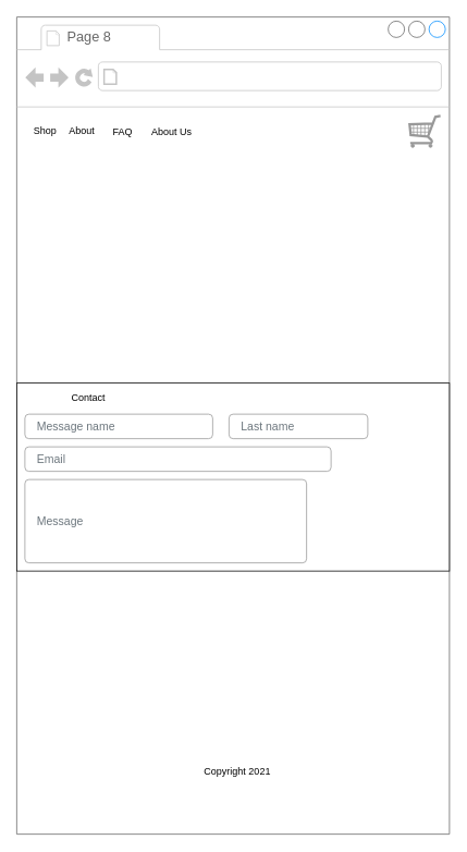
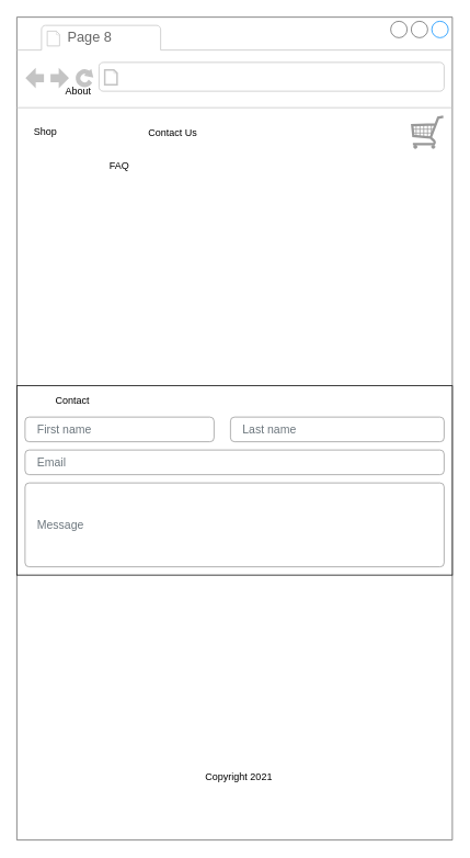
  <mxCell id="0" />
  <mxCell id="1" parent="0" />
  <mxCell id="2" value="" style="strokeWidth=1;shadow=0;dashed=0;align=center;html=1;shape=mxgraph.mockup.containers.browserWindow;rSize=0;strokeColor=#666666;strokeColor2=#008cff;strokeColor3=#c4c4c4;mainText=,;recursiveResize=0;" parent="1" vertex="1"><mxGeometry x="20" y="20" width="530" height="1000" as="geometry" /></mxCell>
  <mxCell id="3" value="Page 8" style="strokeWidth=1;shadow=0;dashed=0;align=center;html=1;shape=mxgraph.mockup.containers.anchor;fontSize=17;fontColor=#666666;align=left;" parent="2" vertex="1"><mxGeometry x="60" y="12" width="110" height="26" as="geometry" /></mxCell>
  <mxCell id="4" value="" style="verticalLabelPosition=bottom;shadow=0;dashed=0;align=center;html=1;verticalAlign=top;strokeWidth=1;shape=mxgraph.mockup.misc.shoppingCart;strokeColor=#999999;" parent="2" vertex="1"><mxGeometry x="480" y="120" width="40" height="40" as="geometry" /></mxCell>
  <mxCell id="5" value="" style="shape=image;html=1;verticalAlign=top;verticalLabelPosition=bottom;labelBackgroundColor=#ffffff;imageAspect=0;aspect=fixed;image=https://cdn0.iconfinder.com/data/icons/set-app-incredibles/24/Image-01-128.png" parent="2" vertex="1"><mxGeometry x="179.01" y="230" width="182" height="182" as="geometry" /></mxCell>
  <mxCell id="6" value="Shop" style="text;html=1;strokeColor=none;fillColor=none;align=center;verticalAlign=middle;whiteSpace=wrap;rounded=0;" parent="2" vertex="1"><mxGeometry x="14.5" y="130" width="40" height="20" as="geometry" /></mxCell>
- <mxCell id="7" value="About" style="text;html=1;strokeColor=none;fillColor=none;align=center;verticalAlign=middle;whiteSpace=wrap;rounded=0;" parent="2" vertex="1"><mxGeometry x="60" y="130" width="40" height="20" as="geometry" /></mxCell>
- <mxCell id="8" value="FAQ" style="text;html=1;strokeColor=none;fillColor=none;align=center;verticalAlign=middle;whiteSpace=wrap;rounded=0;" parent="2" vertex="1"><mxGeometry x="110" y="131" width="40" height="20" as="geometry" /></mxCell>
- <mxCell id="9" value="About Us" style="text;html=1;strokeColor=none;fillColor=none;align=center;verticalAlign=middle;whiteSpace=wrap;rounded=0;" parent="2" vertex="1"><mxGeometry x="158.5" y="131" width="61.5" height="20" as="geometry" /></mxCell>
+ <mxCell id="7" value="About" style="text;html=1;strokeColor=none;fillColor=none;align=center;verticalAlign=middle;whiteSpace=wrap;rounded=0;" parent="2" vertex="1"><mxGeometry x="55" y="80" width="40" height="20" as="geometry" /></mxCell>
+ <mxCell id="8" value="FAQ" style="text;html=1;strokeColor=none;fillColor=none;align=center;verticalAlign=middle;whiteSpace=wrap;rounded=0;" parent="2" vertex="1"><mxGeometry x="105" y="171" width="40" height="20" as="geometry" /></mxCell>
+ <mxCell id="9" value="Contact Us" style="text;html=1;strokeColor=none;fillColor=none;align=center;verticalAlign=middle;whiteSpace=wrap;rounded=0;" parent="2" vertex="1"><mxGeometry x="158.5" y="131" width="61.5" height="20" as="geometry" /></mxCell>
  <mxCell id="10" value="" style="shape=image;html=1;verticalAlign=top;verticalLabelPosition=bottom;labelBackgroundColor=#ffffff;imageAspect=0;aspect=fixed;image=https://cdn1.iconfinder.com/data/icons/logotypes/32/pinterest-128.png" parent="2" vertex="1"><mxGeometry x="371.51" y="830" width="68.5" height="68.5" as="geometry" /></mxCell>
  <mxCell id="11" value="" style="shape=image;html=1;verticalAlign=top;verticalLabelPosition=bottom;labelBackgroundColor=#ffffff;imageAspect=0;aspect=fixed;image=https://cdn4.iconfinder.com/data/icons/social-media-logos-6/512/62-instagram-128.png" parent="2" vertex="1"><mxGeometry x="232.01" y="833.25" width="68" height="68" as="geometry" /></mxCell>
  <mxCell id="12" value="" style="shape=image;html=1;verticalAlign=top;verticalLabelPosition=bottom;labelBackgroundColor=#ffffff;imageAspect=0;aspect=fixed;image=https://cdn1.iconfinder.com/data/icons/logotypes/32/facebook-128.png" parent="2" vertex="1"><mxGeometry x="100.01" y="833.25" width="62" height="62" as="geometry" /></mxCell>
  <mxCell id="13" value="Copyright 2021" style="text;html=1;strokeColor=none;fillColor=none;align=center;verticalAlign=middle;whiteSpace=wrap;rounded=0;" parent="2" vertex="1"><mxGeometry x="174.64" y="914.25" width="190.75" height="20" as="geometry" /></mxCell>
  <mxCell id="14" value="" style="rounded=0;whiteSpace=wrap;html=1;" vertex="1" parent="2"><mxGeometry y="448" width="530" height="230" as="geometry" /></mxCell>
- <mxCell id="15" value="Contact" style="text;html=1;strokeColor=none;fillColor=none;align=center;verticalAlign=middle;whiteSpace=wrap;rounded=0;" vertex="1" parent="2"><mxGeometry x="34.5" y="456" width="105.5" height="20" as="geometry" /></mxCell>
- <mxCell id="16" value="Message name" style="html=1;shadow=0;dashed=0;shape=mxgraph.bootstrap.rrect;rSize=5;fillColor=none;strokeColor=#999999;align=left;spacing=15;fontSize=14;fontColor=#6C767D;" vertex="1" parent="2"><mxGeometry x="10" y="486" width="230" height="30" as="geometry" /></mxCell>
- <mxCell id="17" value="Last name" style="html=1;shadow=0;dashed=0;shape=mxgraph.bootstrap.rrect;rSize=5;fillColor=none;strokeColor=#999999;align=left;spacing=15;fontSize=14;fontColor=#6C767D;" vertex="1" parent="2"><mxGeometry x="260" y="486" width="170" height="30" as="geometry" /></mxCell>
- <mxCell id="18" value="Email" style="html=1;shadow=0;dashed=0;shape=mxgraph.bootstrap.rrect;rSize=5;fillColor=none;strokeColor=#999999;align=left;spacing=15;fontSize=14;fontColor=#6C767D;" vertex="1" parent="2"><mxGeometry x="10" y="526" width="375" height="30" as="geometry" /></mxCell>
- <mxCell id="19" value="Message" style="html=1;shadow=0;dashed=0;shape=mxgraph.bootstrap.rrect;rSize=5;fillColor=none;strokeColor=#999999;align=left;spacing=15;fontSize=14;fontColor=#6C767D;" vertex="1" parent="2"><mxGeometry x="10" y="566" width="345" height="102" as="geometry" /></mxCell>
+ <mxCell id="15" value="Contact" style="text;html=1;strokeColor=none;fillColor=none;align=center;verticalAlign=middle;whiteSpace=wrap;rounded=0;" vertex="1" parent="2"><mxGeometry x="14.5" y="456" width="105.5" height="20" as="geometry" /></mxCell>
+ <mxCell id="16" value="First name" style="html=1;shadow=0;dashed=0;shape=mxgraph.bootstrap.rrect;rSize=5;fillColor=none;strokeColor=#999999;align=left;spacing=15;fontSize=14;fontColor=#6C767D;" vertex="1" parent="2"><mxGeometry x="10" y="486" width="230" height="30" as="geometry" /></mxCell>
+ <mxCell id="17" value="Last name" style="html=1;shadow=0;dashed=0;shape=mxgraph.bootstrap.rrect;rSize=5;fillColor=none;strokeColor=#999999;align=left;spacing=15;fontSize=14;fontColor=#6C767D;" vertex="1" parent="2"><mxGeometry x="260" y="486" width="260" height="30" as="geometry" /></mxCell>
+ <mxCell id="18" value="Email" style="html=1;shadow=0;dashed=0;shape=mxgraph.bootstrap.rrect;rSize=5;fillColor=none;strokeColor=#999999;align=left;spacing=15;fontSize=14;fontColor=#6C767D;" vertex="1" parent="2"><mxGeometry x="10" y="526" width="510" height="30" as="geometry" /></mxCell>
+ <mxCell id="19" value="Message" style="html=1;shadow=0;dashed=0;shape=mxgraph.bootstrap.rrect;rSize=5;fillColor=none;strokeColor=#999999;align=left;spacing=15;fontSize=14;fontColor=#6C767D;" vertex="1" parent="2"><mxGeometry x="10" y="566" width="510" height="102" as="geometry" /></mxCell>
